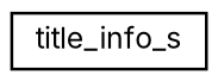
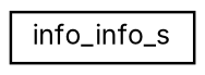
  digraph {
    rankdir=LR
    fontname=Inter
-   n1 [color=black fillcolor=white fontname=Inter fontsize=10 height=0.2 label=title_info_s shape=record style=filled width=0.4]
+   n1 [color=black fillcolor=white fontname=Inter fontsize=10 height=0.2 label=info_info_s shape=record style=filled width=0.4]
  }
